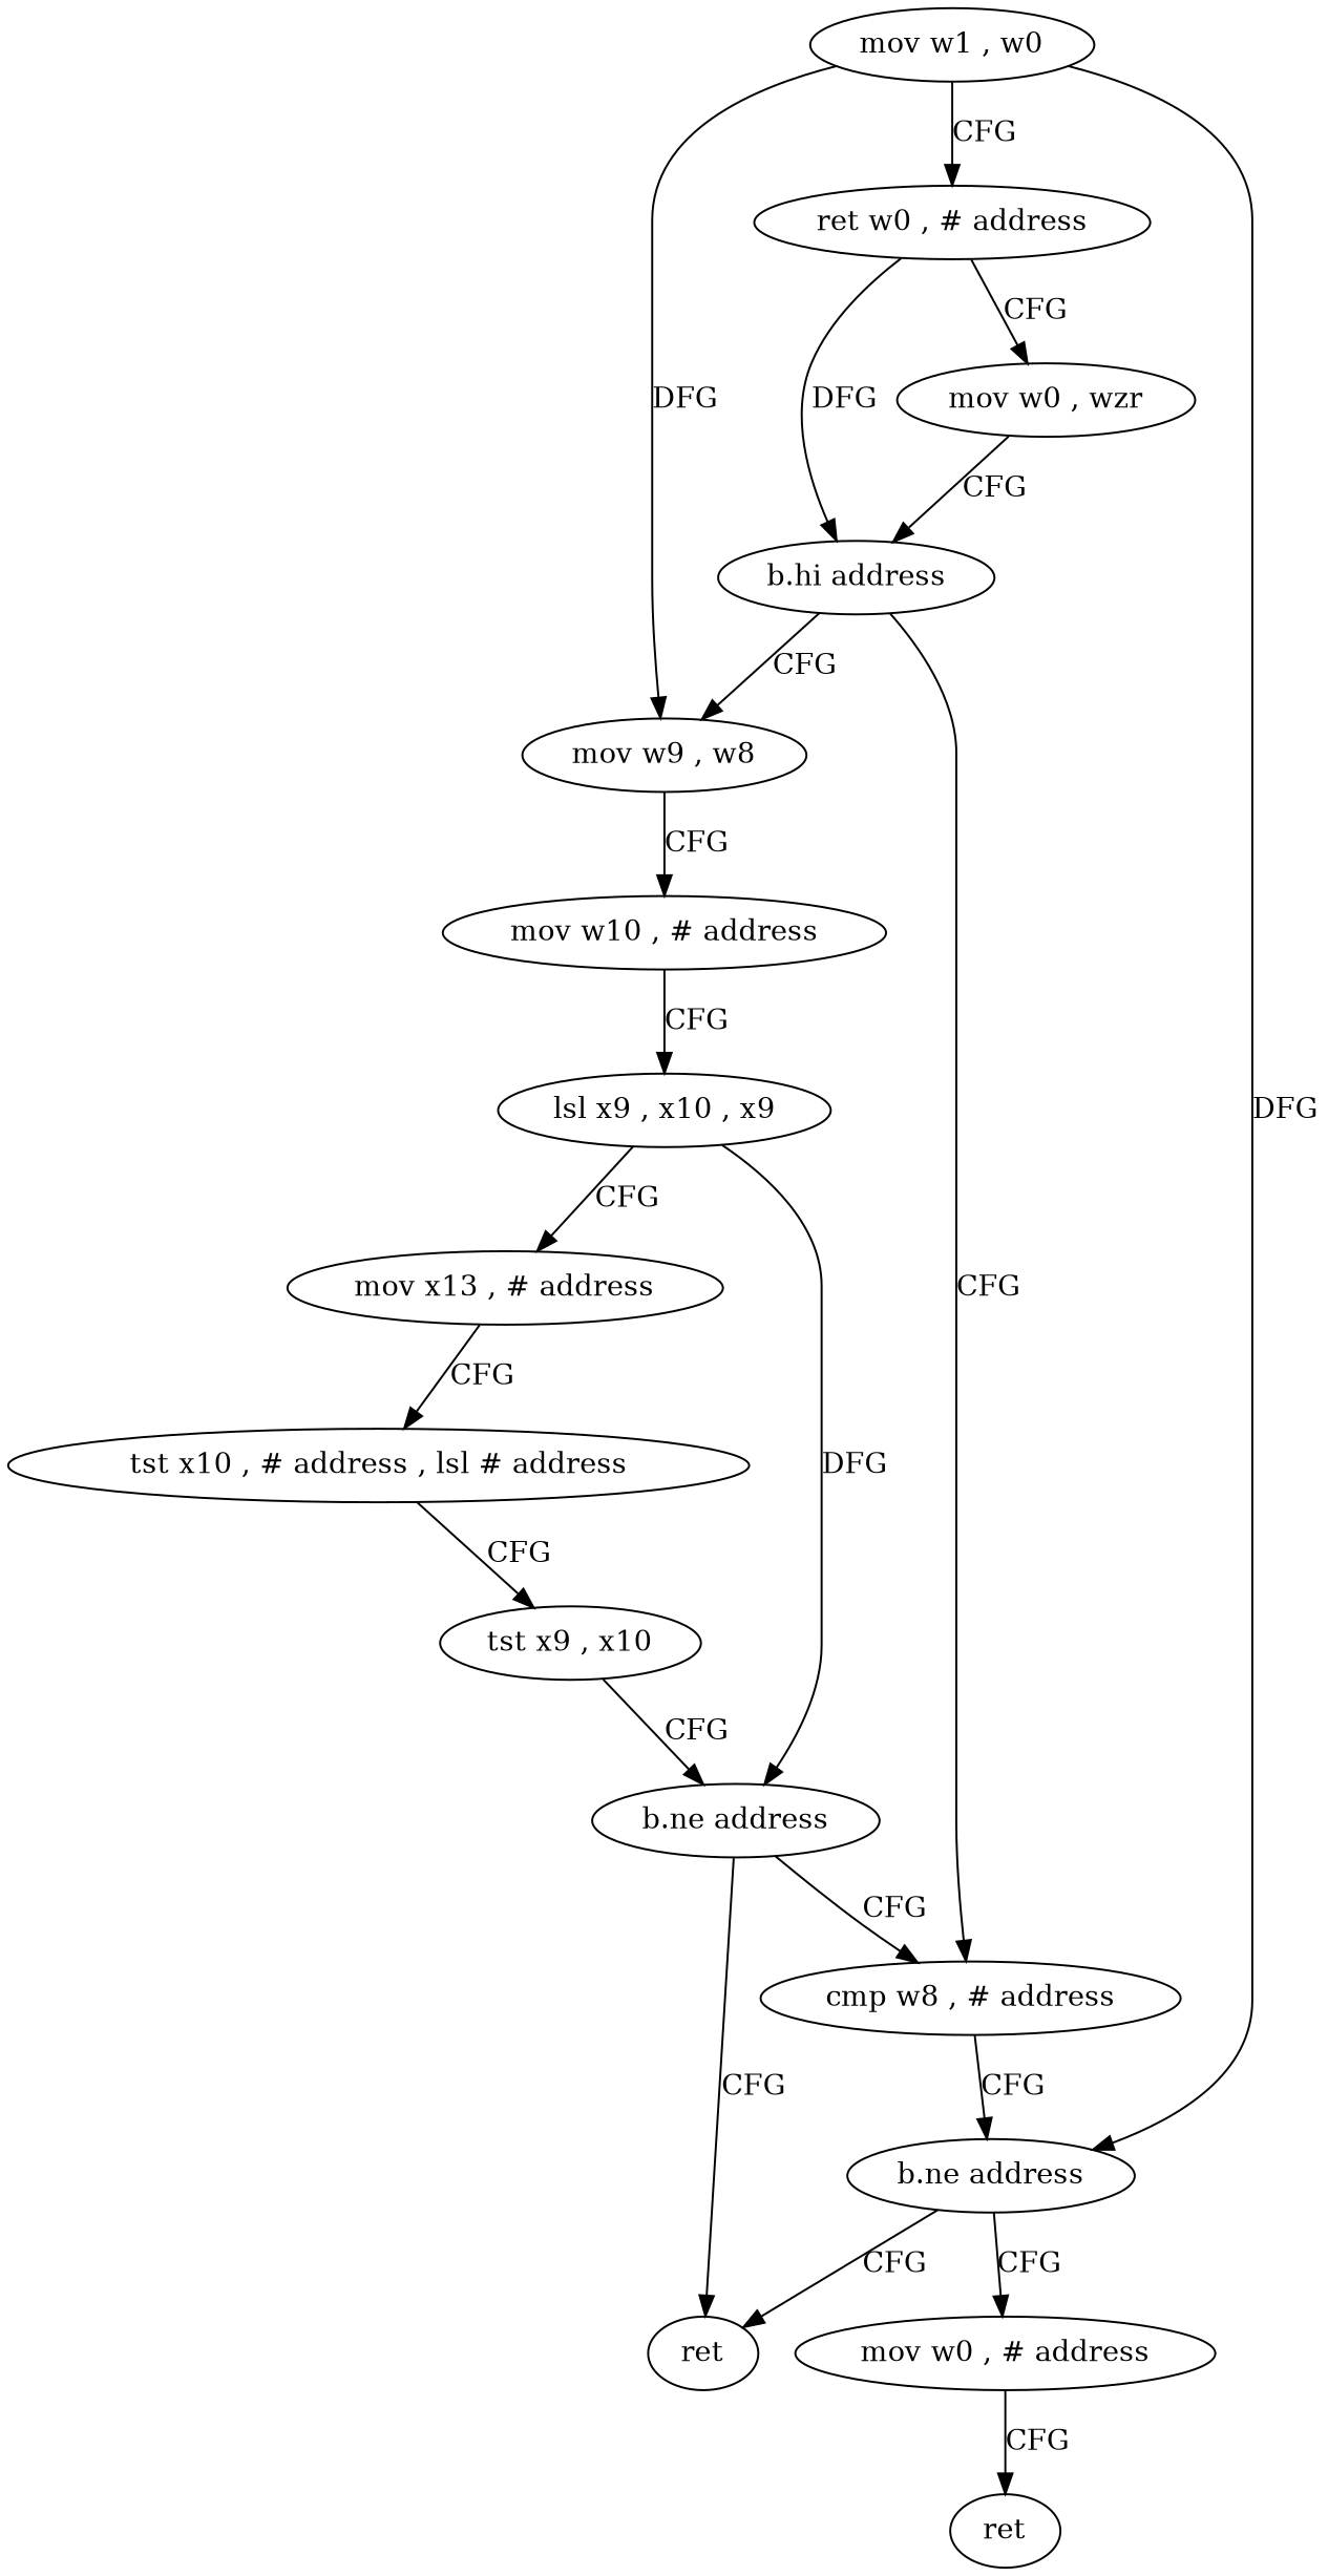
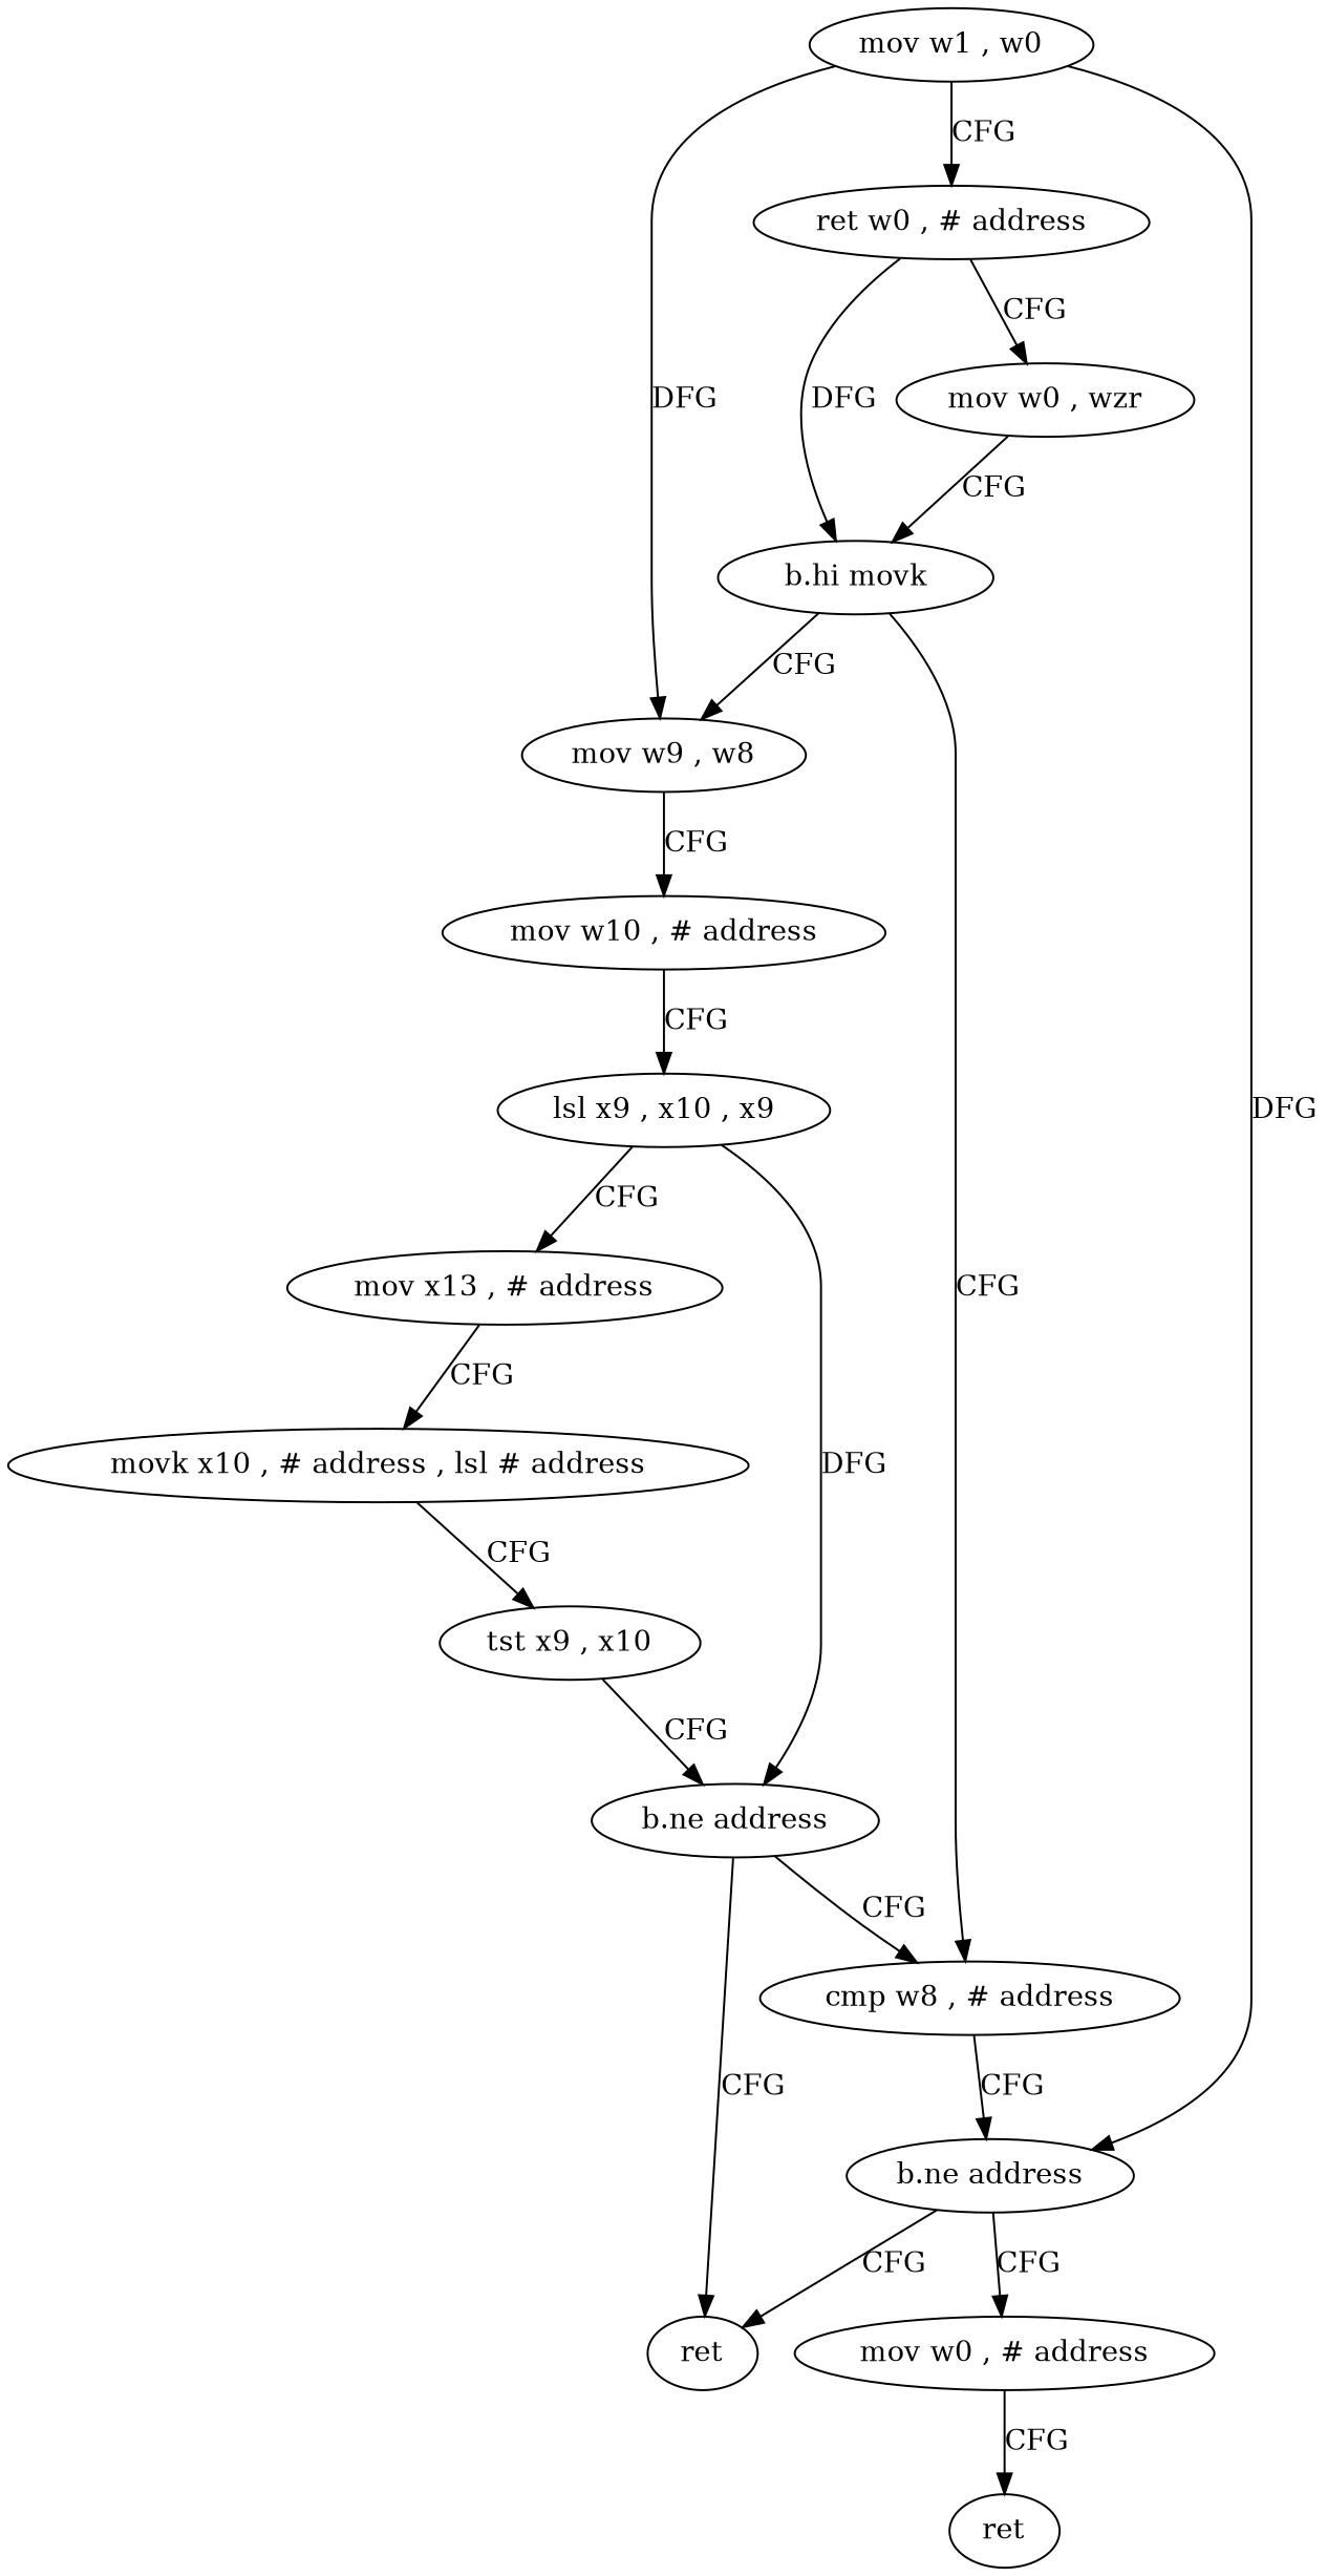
  digraph {
    n1 [label="mov w1 , w0"]
    n2 [label="ret w0 , # address"]
    n3 [label="mov w9 , w8"]
    n4 [label="b.ne address"]
    n5 [label="mov w0 , wzr"]
-   n6 [label="b.hi address"]
+   n6 [label="b.hi movk"]
    n7 [label="mov w10 , # address"]
    n8 [label="mov w0 , # address"]
    n9 [label=ret]
    n10 [label="cmp w8 , # address"]
    n11 [label="lsl x9 , x10 , x9"]
    n12 [label="mov x13 , # address"]
    n13 [label="b.ne address"]
    n14 [label=ret]
-   n15 [label="tst x10 , # address , lsl # address"]
+   n15 [label="movk x10 , # address , lsl # address"]
    n16 [label="tst x9 , x10"]
    n1 -> n2 [label=CFG]
    n1 -> n3 [label=DFG]
    n1 -> n4 [label=DFG]
    n2 -> n5 [label=CFG]
    n2 -> n6 [label=DFG]
    n3 -> n7 [label=CFG]
    n4 -> n8 [label=CFG]
    n4 -> n9 [label=CFG]
    n5 -> n6 [label=CFG]
    n6 -> n3 [label=CFG]
    n6 -> n10 [label=CFG]
    n7 -> n11 [label=CFG]
    n8 -> n14 [label=CFG]
    n10 -> n4 [label=CFG]
    n11 -> n12 [label=CFG]
    n11 -> n13 [label=DFG]
    n12 -> n15 [label=CFG]
    n13 -> n9 [label=CFG]
    n13 -> n10 [label=CFG]
    n15 -> n16 [label=CFG]
    n16 -> n13 [label=CFG]
  }
